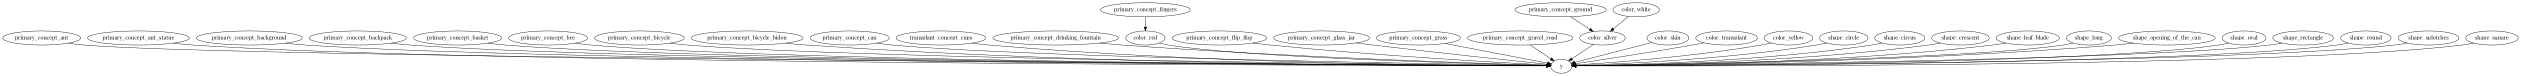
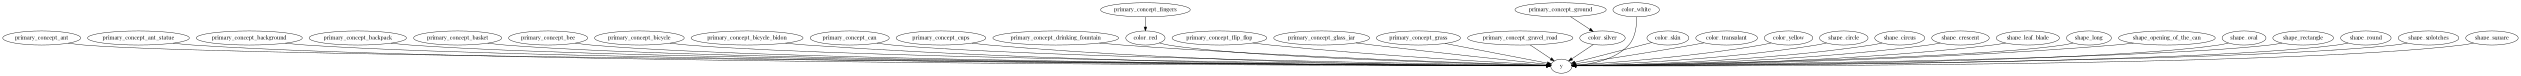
  strict digraph {
    fontname="Playfair Display"
    node [fontname="Playfair Display"]
    edge [fontname="Playfair Display"]
    primary_concept_ant
    y
    primary_concept_ant_statue
    primary_concept_background
    primary_concept_backpack
    primary_concept_basket
    primary_concept_bee
    primary_concept_bicycle
    primary_concept_bicycle_bidon
    primary_concept_can
-   primary_concept_cups [label=transplant_concept_cups]
+   primary_concept_cups
    primary_concept_drinking_fountain
    primary_concept_fingers
    color_red
    primary_concept_flip_flop
    primary_concept_glass_jar
    primary_concept_grass
    primary_concept_gravel_road
    primary_concept_ground
    color_silver
    color_skin
    color_transplant
    color_white
    color_yellow
    shape_circle
    shape_circus
    shape_crescent
    shape_leaf_blade
    shape_long
    shape_opening_of_the_can
    shape_oval
    shape_rectangle
    shape_round
    shape_splotches
    shape_square
    primary_concept_ant -> y
    primary_concept_ant_statue -> y
    primary_concept_background -> y
    primary_concept_backpack -> y
    primary_concept_basket -> y
    primary_concept_bee -> y
    primary_concept_bicycle -> y
    primary_concept_bicycle_bidon -> y
    primary_concept_can -> y
    primary_concept_cups -> y
    primary_concept_drinking_fountain -> y
    primary_concept_fingers -> color_red
    color_red -> y
    primary_concept_flip_flop -> y
    primary_concept_glass_jar -> y
    primary_concept_grass -> y
    primary_concept_gravel_road -> y
    primary_concept_ground -> color_silver
    color_silver -> y
    color_skin -> y
    color_transplant -> y
-   color_white -> color_silver
+   color_white -> y
    color_yellow -> y
    shape_circle -> y
    shape_circus -> y
    shape_crescent -> y
    shape_leaf_blade -> y
    shape_long -> y
    shape_opening_of_the_can -> y
    shape_oval -> y
    shape_rectangle -> y
    shape_round -> y
    shape_splotches -> y
    shape_square -> y
  }
